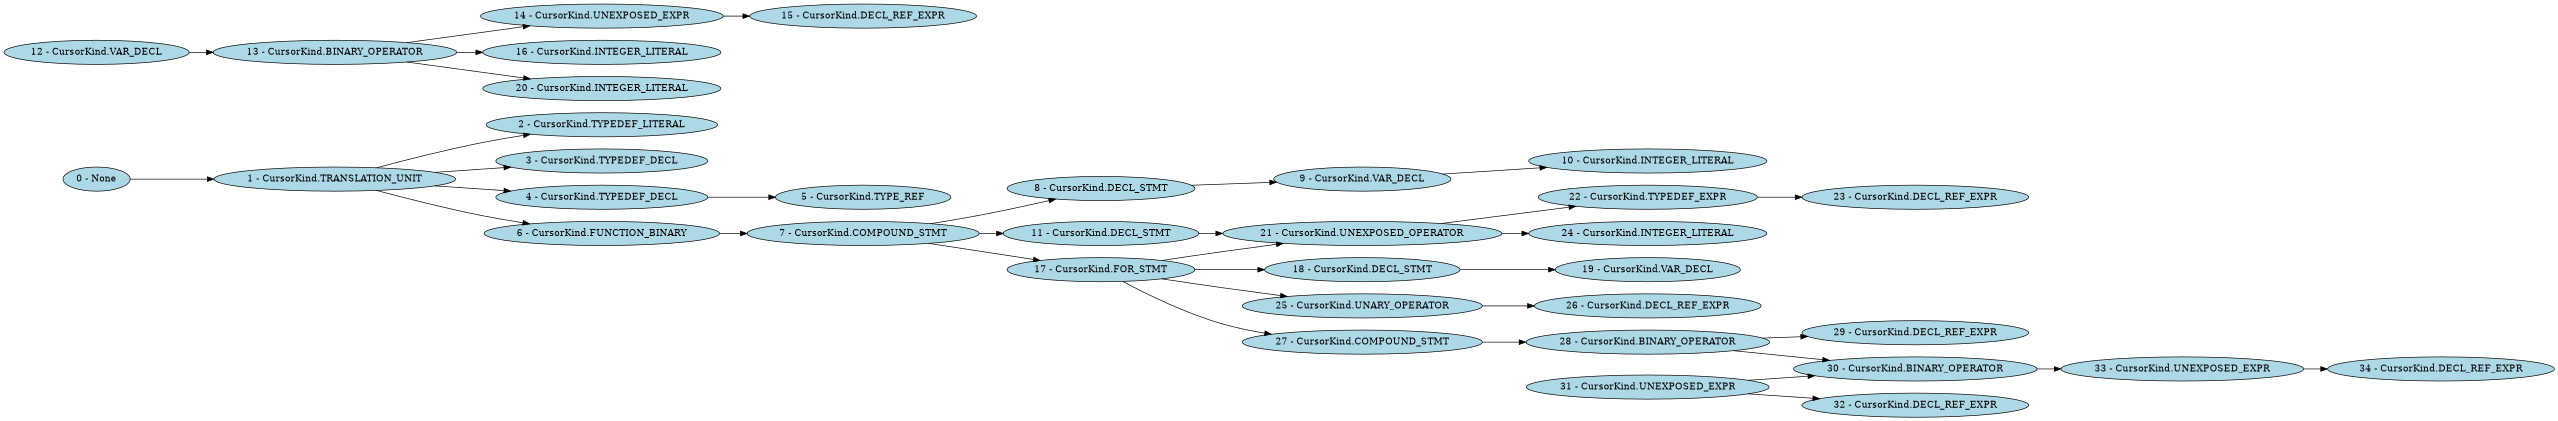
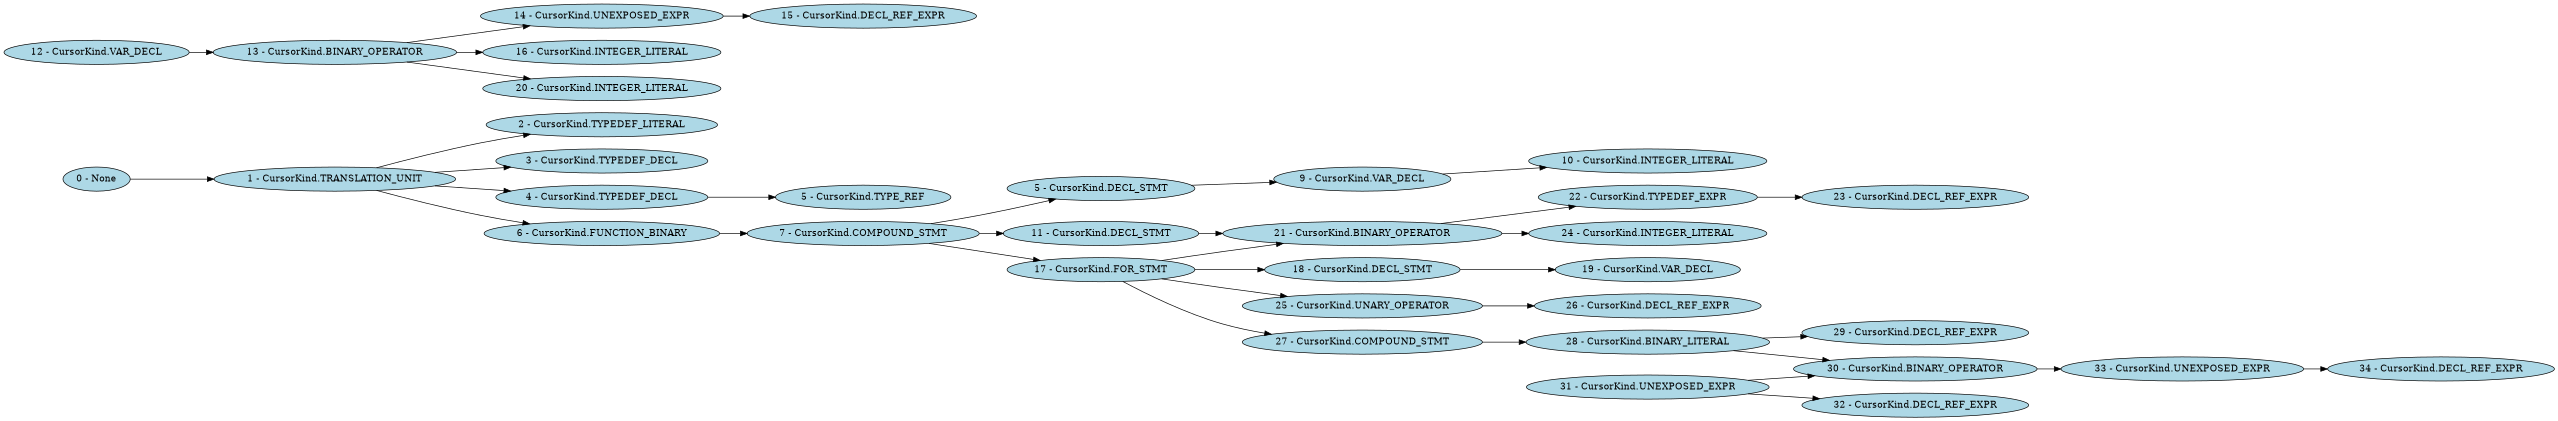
  digraph {
    rankdir=LR
    node [fillcolor=lightblue style=filled]
    "0 - None"
    "1 - CursorKind.TRANSLATION_UNIT"
    n3 [label="2 - CursorKind.TYPEDEF_LITERAL"]
    "3 - CursorKind.TYPEDEF_DECL"
    "4 - CursorKind.TYPEDEF_DECL"
    n6 [label="6 - CursorKind.FUNCTION_BINARY"]
    "5 - CursorKind.TYPE_REF"
    "7 - CursorKind.COMPOUND_STMT"
-   "8 - CursorKind.DECL_STMT"
+   "8 - CursorKind.DECL_STMT" [label="5 - CursorKind.DECL_STMT"]
    "11 - CursorKind.DECL_STMT"
    "17 - CursorKind.FOR_STMT"
    "9 - CursorKind.VAR_DECL"
-   "21 - CursorKind.BINARY_OPERATOR" [label="21 - CursorKind.UNEXPOSED_OPERATOR"]
+   "21 - CursorKind.BINARY_OPERATOR"
    "18 - CursorKind.DECL_STMT"
    "25 - CursorKind.UNARY_OPERATOR"
    "27 - CursorKind.COMPOUND_STMT"
    "10 - CursorKind.INTEGER_LITERAL"
    "12 - CursorKind.VAR_DECL"
    "13 - CursorKind.BINARY_OPERATOR"
    "14 - CursorKind.UNEXPOSED_EXPR"
    "16 - CursorKind.INTEGER_LITERAL"
    "20 - CursorKind.INTEGER_LITERAL"
    "15 - CursorKind.DECL_REF_EXPR"
    "19 - CursorKind.VAR_DECL"
    n25 [label="22 - CursorKind.TYPEDEF_EXPR"]
    "24 - CursorKind.INTEGER_LITERAL"
    "26 - CursorKind.DECL_REF_EXPR"
-   "28 - CursorKind.BINARY_OPERATOR"
+   "28 - CursorKind.BINARY_OPERATOR" [label="28 - CursorKind.BINARY_LITERAL"]
    "23 - CursorKind.DECL_REF_EXPR"
    "29 - CursorKind.DECL_REF_EXPR"
    "30 - CursorKind.BINARY_OPERATOR"
    "33 - CursorKind.UNEXPOSED_EXPR"
    "31 - CursorKind.UNEXPOSED_EXPR"
    "32 - CursorKind.DECL_REF_EXPR"
    "34 - CursorKind.DECL_REF_EXPR"
    "0 - None" -> "1 - CursorKind.TRANSLATION_UNIT"
    "1 - CursorKind.TRANSLATION_UNIT" -> n3
    "1 - CursorKind.TRANSLATION_UNIT" -> "3 - CursorKind.TYPEDEF_DECL"
    "1 - CursorKind.TRANSLATION_UNIT" -> "4 - CursorKind.TYPEDEF_DECL"
    "1 - CursorKind.TRANSLATION_UNIT" -> n6
    "4 - CursorKind.TYPEDEF_DECL" -> "5 - CursorKind.TYPE_REF"
    n6 -> "7 - CursorKind.COMPOUND_STMT"
    "7 - CursorKind.COMPOUND_STMT" -> "8 - CursorKind.DECL_STMT"
    "7 - CursorKind.COMPOUND_STMT" -> "11 - CursorKind.DECL_STMT"
    "7 - CursorKind.COMPOUND_STMT" -> "17 - CursorKind.FOR_STMT"
    "8 - CursorKind.DECL_STMT" -> "9 - CursorKind.VAR_DECL"
    "11 - CursorKind.DECL_STMT" -> "21 - CursorKind.BINARY_OPERATOR"
    "17 - CursorKind.FOR_STMT" -> "21 - CursorKind.BINARY_OPERATOR"
    "17 - CursorKind.FOR_STMT" -> "18 - CursorKind.DECL_STMT"
    "17 - CursorKind.FOR_STMT" -> "25 - CursorKind.UNARY_OPERATOR"
    "17 - CursorKind.FOR_STMT" -> "27 - CursorKind.COMPOUND_STMT"
    "9 - CursorKind.VAR_DECL" -> "10 - CursorKind.INTEGER_LITERAL"
    "21 - CursorKind.BINARY_OPERATOR" -> n25
    "21 - CursorKind.BINARY_OPERATOR" -> "24 - CursorKind.INTEGER_LITERAL"
    "18 - CursorKind.DECL_STMT" -> "19 - CursorKind.VAR_DECL"
    "25 - CursorKind.UNARY_OPERATOR" -> "26 - CursorKind.DECL_REF_EXPR"
    "27 - CursorKind.COMPOUND_STMT" -> "28 - CursorKind.BINARY_OPERATOR"
    "12 - CursorKind.VAR_DECL" -> "13 - CursorKind.BINARY_OPERATOR"
    "13 - CursorKind.BINARY_OPERATOR" -> "14 - CursorKind.UNEXPOSED_EXPR"
    "13 - CursorKind.BINARY_OPERATOR" -> "16 - CursorKind.INTEGER_LITERAL"
    "13 - CursorKind.BINARY_OPERATOR" -> "20 - CursorKind.INTEGER_LITERAL"
    "14 - CursorKind.UNEXPOSED_EXPR" -> "15 - CursorKind.DECL_REF_EXPR"
    n25 -> "23 - CursorKind.DECL_REF_EXPR"
    "28 - CursorKind.BINARY_OPERATOR" -> "29 - CursorKind.DECL_REF_EXPR"
    "28 - CursorKind.BINARY_OPERATOR" -> "30 - CursorKind.BINARY_OPERATOR"
    "30 - CursorKind.BINARY_OPERATOR" -> "33 - CursorKind.UNEXPOSED_EXPR"
    "33 - CursorKind.UNEXPOSED_EXPR" -> "34 - CursorKind.DECL_REF_EXPR"
    "31 - CursorKind.UNEXPOSED_EXPR" -> "30 - CursorKind.BINARY_OPERATOR"
    "31 - CursorKind.UNEXPOSED_EXPR" -> "32 - CursorKind.DECL_REF_EXPR"
  }
